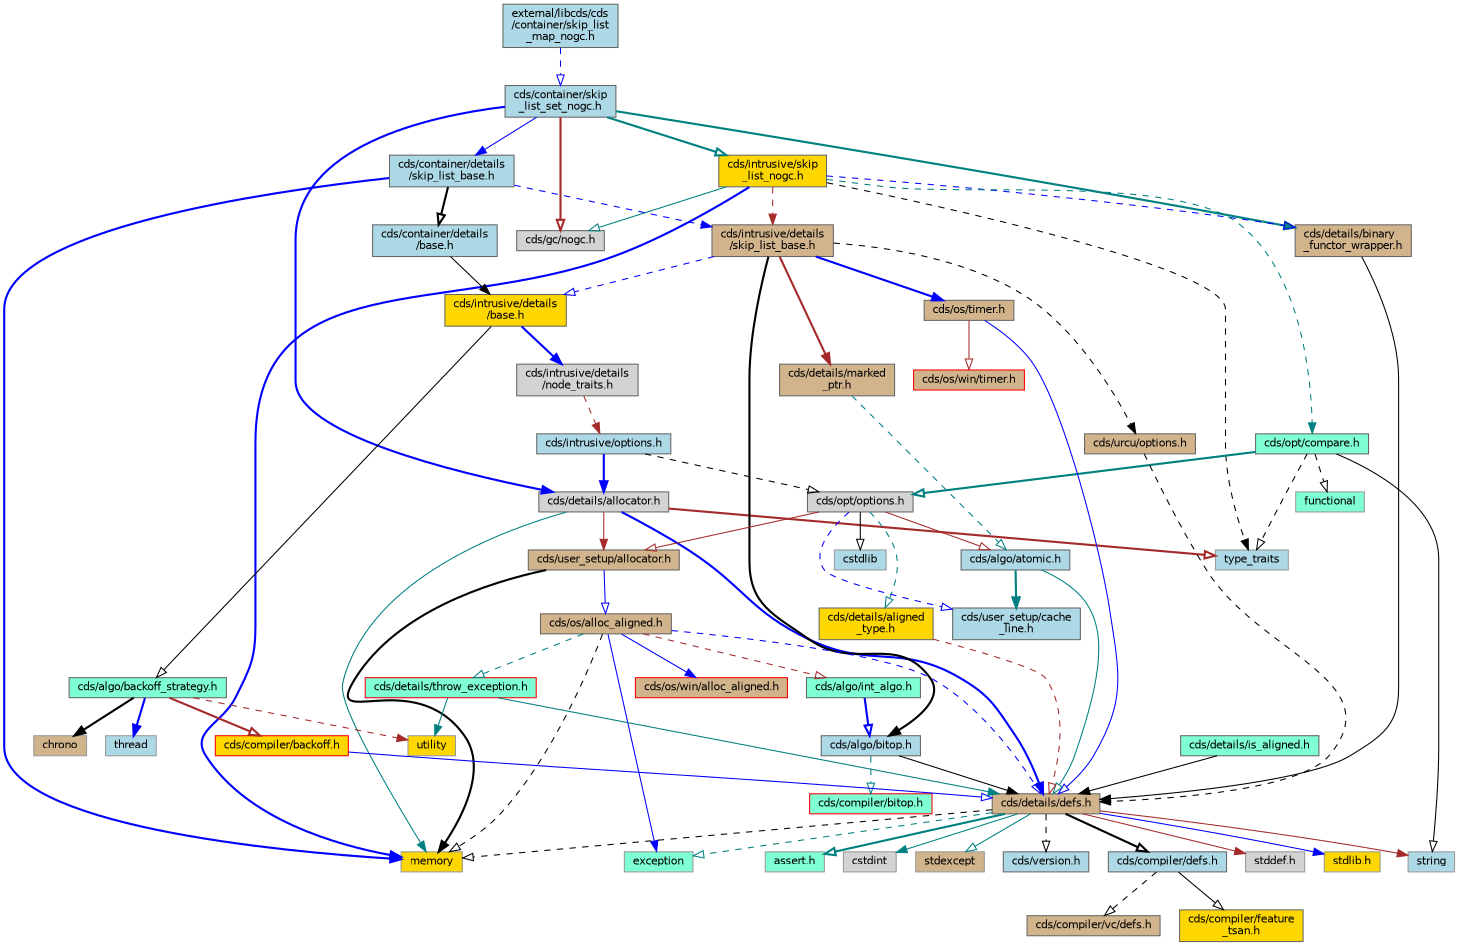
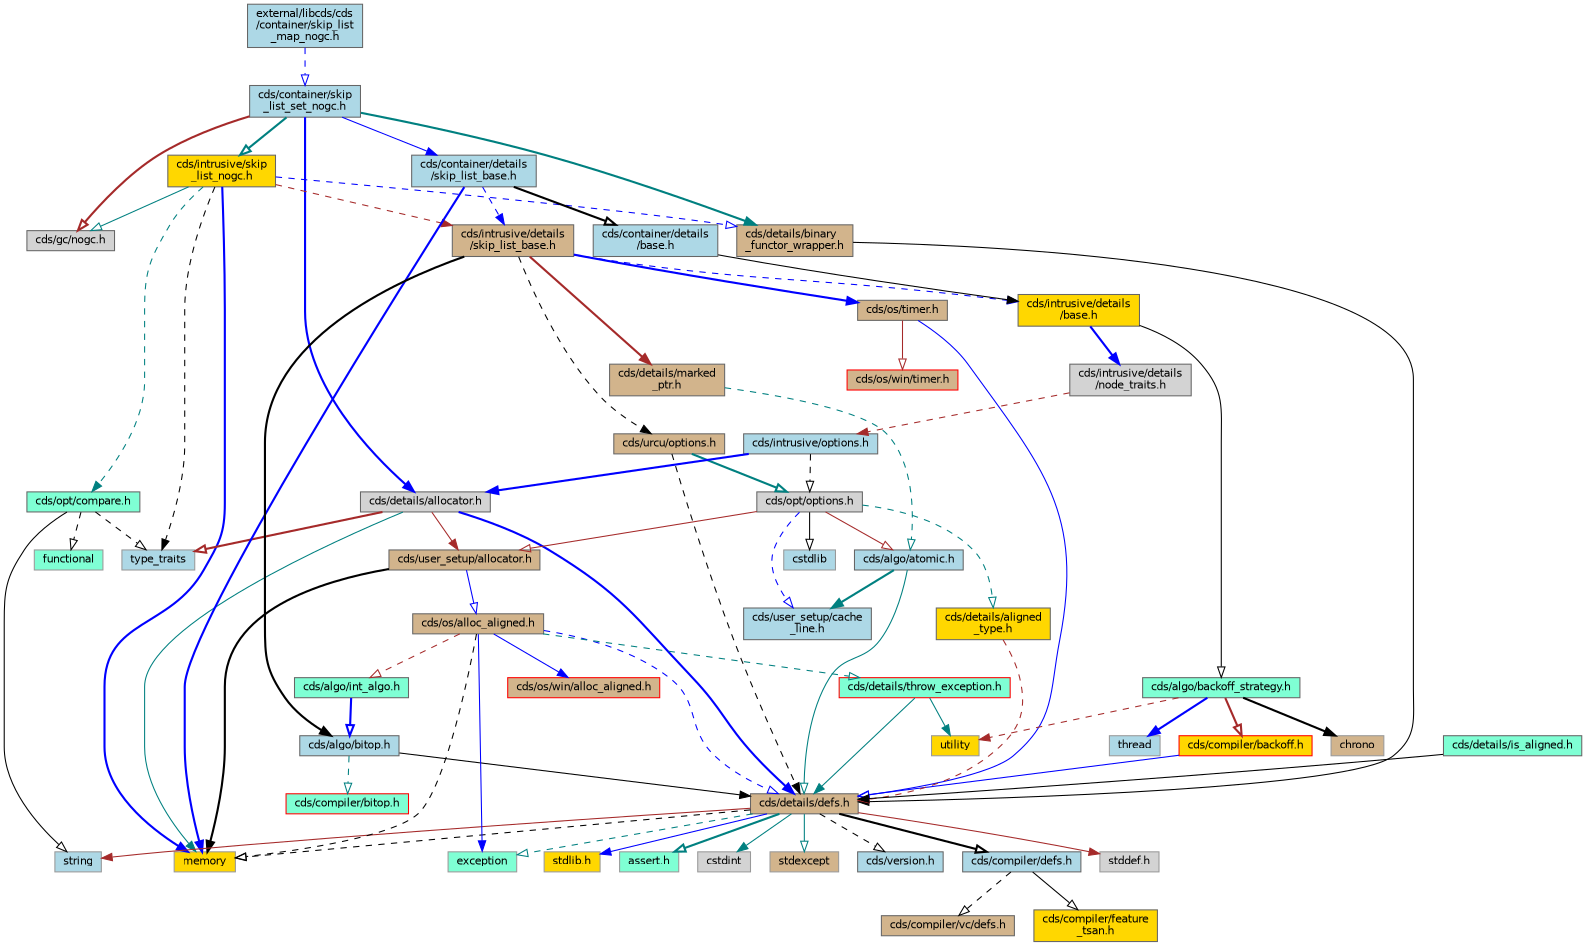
  digraph {
    node [color=grey40 fillcolor=lightblue fontname=Helvetica fontsize=10 shape=box style=filled]
    edge [arrowhead=onormal color=black fontname=Helvetica fontsize=10 labelfontname=Helvetica labelfontsize=10 style=solid]
    n1 [color=gray40 fontcolor=black height=0.2 label="external/libcds/cds\l/container/skip_list\l_map_nogc.h" width=0.4]
    n2 [height=0.2 label="cds/container/skip\l_list_set_nogc.h" width=0.4]
    n3 [fillcolor=gold height=0.2 label="cds/intrusive/skip\l_list_nogc.h" width=0.4]
    n4 [fillcolor=lightgrey height=0.2 label="cds/gc/nogc.h" width=0.4]
    n5 [fillcolor=lightgrey height=0.2 label="cds/details/allocator.h" width=0.4]
    n6 [fillcolor=tan height=0.2 label="cds/details/binary\l_functor_wrapper.h" width=0.4]
    n7 [height=0.2 label="cds/container/details\l/skip_list_base.h" width=0.4]
    n8 [color=grey60 height=0.2 label=type_traits width=0.4]
    n9 [color=grey60 fillcolor=gold height=0.2 label=memory width=0.4]
    n10 [fillcolor=tan height=0.2 label="cds/intrusive/details\l/skip_list_base.h" width=0.4]
    n11 [fillcolor=aquamarine height=0.2 label="cds/opt/compare.h" width=0.4]
    n12 [fillcolor=tan height=0.2 label="cds/user_setup/allocator.h" width=0.4]
    n13 [fillcolor=tan height=0.2 label="cds/details/defs.h" width=0.4]
    n14 [height=0.2 label="cds/container/details\l/base.h" width=0.4]
    n15 [fillcolor=gold height=0.2 label="cds/intrusive/details\l/base.h" width=0.4]
    n16 [height=0.2 label="cds/algo/bitop.h" width=0.4]
    n17 [fillcolor=tan height=0.2 label="cds/details/marked\l_ptr.h" width=0.4]
    n18 [fillcolor=tan height=0.2 label="cds/os/timer.h" width=0.4]
    n19 [fillcolor=tan height=0.2 label="cds/urcu/options.h" width=0.4]
    n20 [fillcolor=lightgrey height=0.2 label="cds/opt/options.h" width=0.4]
    n21 [color=grey60 height=0.2 label=string width=0.4]
    n22 [color=grey60 fillcolor=aquamarine height=0.2 label=functional width=0.4]
    n23 [fillcolor=lightgrey height=0.2 label="cds/intrusive/details\l/node_traits.h" width=0.4]
    n24 [fillcolor=aquamarine height=0.2 label="cds/algo/backoff_strategy.h" width=0.4]
    n25 [color=red fillcolor=aquamarine height=0.2 label="cds/compiler/bitop.h" width=0.4]
    n26 [height=0.2 label="cds/algo/atomic.h" width=0.4]
    n27 [color=red fillcolor=tan height=0.2 label="cds/os/win/timer.h" width=0.4]
    n28 [height=0.2 label="cds/intrusive/options.h" width=0.4]
    n29 [color=grey60 fillcolor=gold height=0.2 label=utility width=0.4]
    n30 [color=grey60 height=0.2 label=thread width=0.4]
    n31 [color=grey60 fillcolor=tan height=0.2 label=chrono width=0.4]
    n32 [color=red fillcolor=gold height=0.2 label="cds/compiler/backoff.h" width=0.4]
    n33 [color=grey60 height=0.2 label=cstdlib width=0.4]
    n34 [fillcolor=gold height=0.2 label="cds/details/aligned\l_type.h" width=0.4]
    n35 [height=0.2 label="cds/user_setup/cache\l_line.h" width=0.4]
    n36 [fillcolor=tan height=0.2 label="cds/os/alloc_aligned.h" width=0.4]
    n37 [color=grey60 fillcolor=lightgrey height=0.2 label="stddef.h" width=0.4]
    n38 [color=grey60 fillcolor=gold height=0.2 label="stdlib.h" width=0.4]
    n39 [color=grey60 fillcolor=aquamarine height=0.2 label="assert.h" width=0.4]
    n40 [color=grey60 fillcolor=lightgrey height=0.2 label=cstdint width=0.4]
    n41 [color=grey60 fillcolor=aquamarine height=0.2 label=exception width=0.4]
    n42 [color=grey60 fillcolor=tan height=0.2 label=stdexcept width=0.4]
    n43 [height=0.2 label="cds/version.h" width=0.4]
    n44 [height=0.2 label="cds/compiler/defs.h" width=0.4]
    n45 [fillcolor=tan height=0.2 label="cds/compiler/vc/defs.h" width=0.4]
    n46 [fillcolor=gold height=0.2 label="cds/compiler/feature\l_tsan.h" width=0.4]
    n47 [color=red fillcolor=tan height=0.2 label="cds/os/win/alloc_aligned.h" width=0.4]
    n48 [fillcolor=aquamarine height=0.2 label="cds/algo/int_algo.h" width=0.4]
    n49 [color=red fillcolor=aquamarine height=0.2 label="cds/details/throw_exception.h" width=0.4]
    n50 [fillcolor=aquamarine height=0.2 label="cds/details/is_aligned.h" width=0.4]
    n1 -> n2 [color=blue style=dashed]
    n2 -> n3 [color=teal style=bold]
    n2 -> n4 [color=brown style=bold]
    n2 -> n5 [arrowhead=normal color=blue style=bold]
    n2 -> n6 [arrowhead=normal color=teal style=bold]
    n2 -> n7 [arrowhead=normal color=blue]
    n3 -> n4 [color=teal]
    n3 -> n6 [color=blue style=dashed]
    n3 -> n8 [arrowhead=normal style=dashed]
    n3 -> n9 [arrowhead=normal color=blue style=bold]
    n3 -> n10 [arrowhead=normal color=brown style=dashed]
    n3 -> n11 [arrowhead=normal color=teal style=dashed]
    n5 -> n8 [color=brown style=bold]
    n5 -> n9 [arrowhead=normal color=teal]
    n5 -> n12 [arrowhead=normal color=brown]
    n5 -> n13 [arrowhead=normal color=blue style=bold]
    n6 -> n13 [arrowhead=normal]
    n7 -> n9 [arrowhead=normal color=blue style=bold]
    n7 -> n10 [arrowhead=normal color=blue style=dashed]
    n7 -> n14 [style=bold]
    n10 -> n15 [color=blue style=dashed]
    n10 -> n16 [arrowhead=normal style=bold]
    n10 -> n17 [arrowhead=normal color=brown style=bold]
    n10 -> n18 [arrowhead=normal color=blue style=bold]
    n10 -> n19 [arrowhead=normal style=dashed]
    n11 -> n8 [style=dashed]
-   n11 -> n20 [color=teal style=bold]
+   n19 -> n20 [color=teal style=bold]
    n11 -> n21
    n11 -> n22 [style=dashed]
    n12 -> n9 [arrowhead=normal style=bold]
    n12 -> n36 [color=blue]
    n13 -> n9 [style=dashed]
    n13 -> n21 [arrowhead=normal color=brown]
    n13 -> n37 [arrowhead=normal color=brown]
    n13 -> n38 [arrowhead=normal color=blue]
    n13 -> n39 [color=teal style=bold]
    n13 -> n40 [arrowhead=normal color=teal]
    n13 -> n41 [color=teal style=dashed]
    n13 -> n42 [color=teal]
    n13 -> n43 [style=dashed]
    n13 -> n44 [style=bold]
    n14 -> n15 [arrowhead=normal]
    n15 -> n23 [arrowhead=normal color=blue style=bold]
    n15 -> n24
    n16 -> n13 [arrowhead=normal]
    n16 -> n25 [color=teal style=dashed]
    n17 -> n26 [color=teal style=dashed]
    n18 -> n13 [color=blue]
    n18 -> n27 [color=brown]
    n19 -> n13 [arrowhead=normal style=dashed]
    n20 -> n12 [color=brown]
    n20 -> n26 [color=brown]
    n20 -> n33
    n20 -> n34 [color=teal style=dashed]
    n20 -> n35 [color=blue style=dashed]
    n23 -> n28 [arrowhead=normal color=brown style=dashed]
    n24 -> n29 [arrowhead=normal color=brown style=dashed]
    n24 -> n30 [arrowhead=normal color=blue style=bold]
    n24 -> n31 [arrowhead=normal style=bold]
    n24 -> n32 [color=brown style=bold]
    n26 -> n13 [color=teal]
    n26 -> n35 [arrowhead=normal color=teal style=bold]
    n28 -> n5 [arrowhead=normal color=blue style=bold]
    n28 -> n20 [style=dashed]
    n32 -> n13 [color=blue]
    n34 -> n13 [color=brown style=dashed]
    n36 -> n9 [style=dashed]
    n36 -> n13 [color=blue style=dashed]
    n36 -> n41 [arrowhead=normal color=blue]
    n36 -> n47 [arrowhead=normal color=blue]
    n36 -> n48 [color=brown style=dashed]
    n36 -> n49 [color=teal style=dashed]
    n44 -> n45 [style=dashed]
    n44 -> n46
    n48 -> n16 [color=blue style=bold]
    n49 -> n13 [arrowhead=normal color=teal]
    n49 -> n29 [arrowhead=normal color=teal]
    n50 -> n13 [arrowhead=normal]
  }
